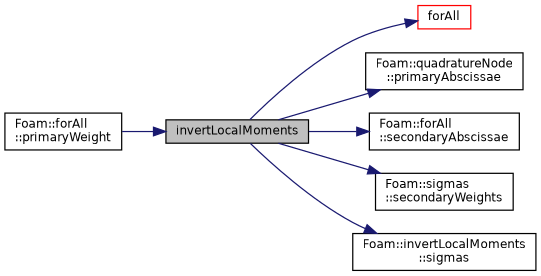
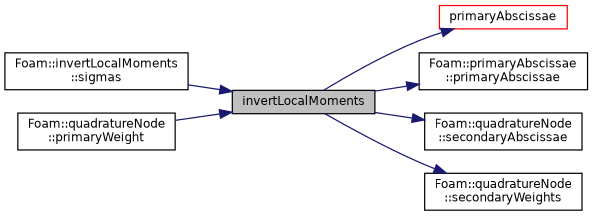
  digraph {
    rankdir=LR
    node [color=black fontname=Helvetica fontsize=10 shape=record]
    edge [color=midnightblue fontname=Helvetica fontsize=10 labelfontname=Helvetica labelfontsize=10 style=solid]
    n1 [fillcolor=grey75 fontcolor=black height=0.2 label=invertLocalMoments style=filled width=0.4]
-   n2 [color=red height=0.2 label=forAll width=0.4]
-   n3 [height=0.2 label="Foam::quadratureNode\l::primaryAbscissae" width=0.4]
-   n4 [height=0.2 label="Foam::forAll\l::secondaryAbscissae" width=0.4]
-   n5 [height=0.2 label="Foam::sigmas\l::secondaryWeights" width=0.4]
+   n2 [color=red height=0.2 label=primaryAbscissae width=0.4]
+   n3 [height=0.2 label="Foam::primaryAbscissae\l::primaryAbscissae" width=0.4]
+   n4 [height=0.2 label="Foam::quadratureNode\l::secondaryAbscissae" width=0.4]
+   n5 [height=0.2 label="Foam::quadratureNode\l::secondaryWeights" width=0.4]
    n6 [height=0.2 label="Foam::invertLocalMoments\l::sigmas" width=0.4]
-   n7 [height=0.2 label="Foam::forAll\l::primaryWeight" width=0.4]
+   n7 [height=0.2 label="Foam::quadratureNode\l::primaryWeight" width=0.4]
    n1 -> n2
    n1 -> n3
    n1 -> n4
    n1 -> n5
-   n1 -> n6
+   n6 -> n1
    n7 -> n1
  }
